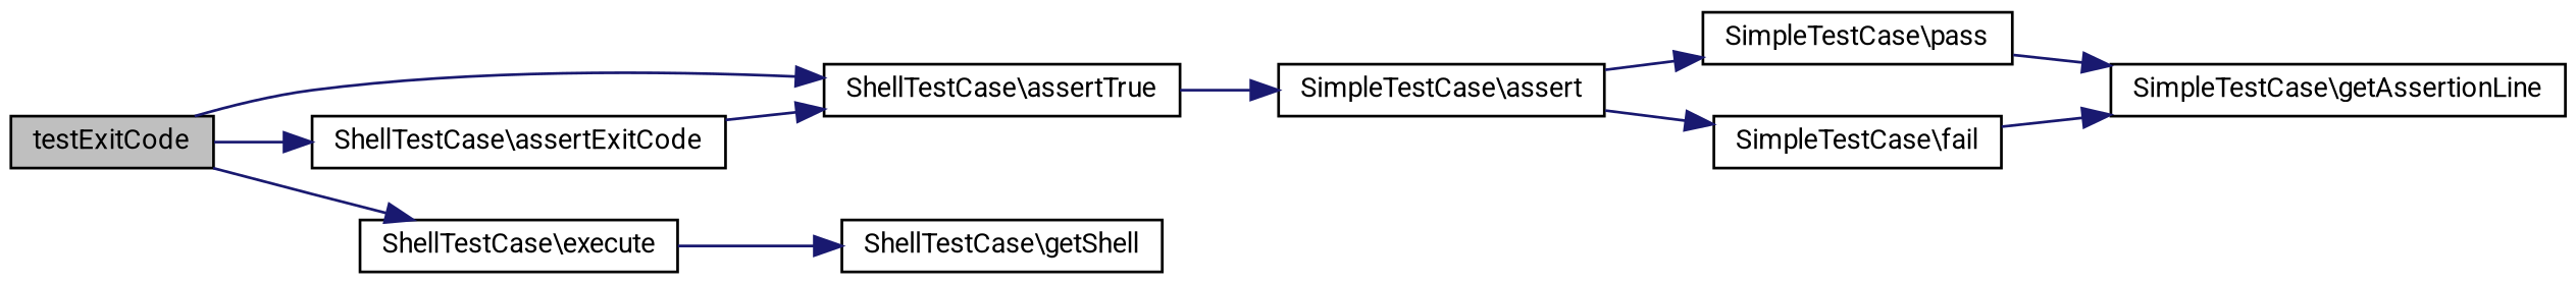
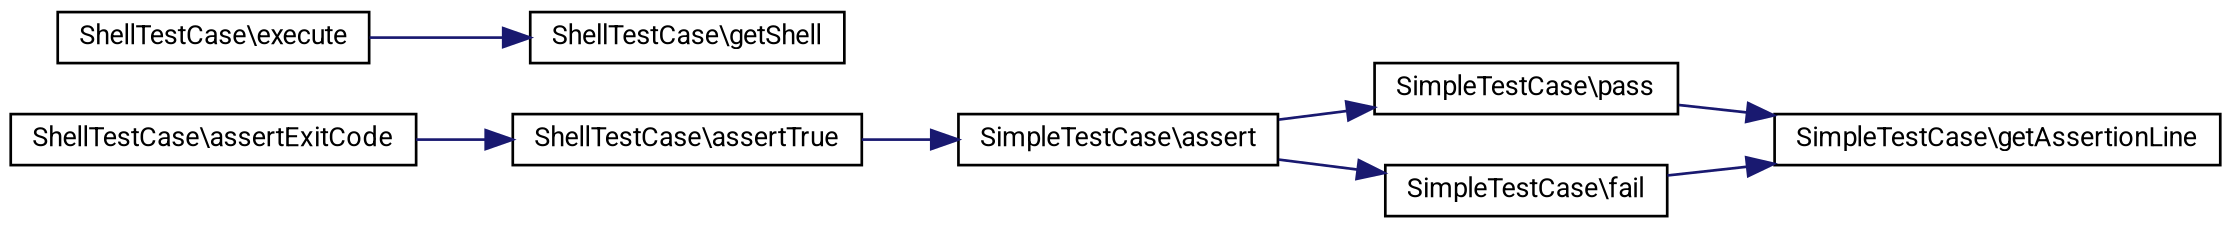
  digraph {
    rankdir=LR
    fontname=Roboto
    node [color=black fillcolor=white fontname=Roboto fontsize=10 shape=record style=filled]
    edge [color=midnightblue fontname=Roboto fontsize=10 labelfontname=Helvetica labelfontsize=10 style=solid]
-   n1 [fillcolor=grey75 fontcolor=black height=0.2 label=testExitCode width=0.4]
    n2 [height=0.2 label="ShellTestCase\\assertTrue" width=0.4]
    n3 [height=0.2 label="ShellTestCase\\execute" width=0.4]
    n4 [height=0.2 label="ShellTestCase\\assertExitCode" width=0.4]
    n5 [height=0.2 label="SimpleTestCase\\assert" width=0.4]
    n6 [height=0.2 label="SimpleTestCase\\pass" width=0.4]
    n7 [height=0.2 label="SimpleTestCase\\fail" width=0.4]
    n8 [height=0.2 label="SimpleTestCase\\getAssertionLine" width=0.4]
    n9 [height=0.2 label="ShellTestCase\\getShell" width=0.4]
-   n1 -> n2
-   n1 -> n3
-   n1 -> n4
    n2 -> n5
    n3 -> n9
    n4 -> n2
    n5 -> n6
    n5 -> n7
    n6 -> n8
    n7 -> n8
  }
